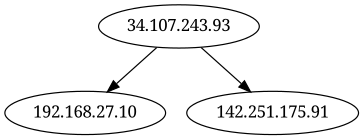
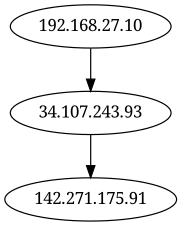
  digraph {
    fontname="Noto Serif"
    node [fontname="Noto Serif" out_degree=0]
    edge [conn_state_partial=0.00 conn_state_rejected_reset=0.00 conn_state_suspicious=0.00 dst_port_type=0.00 fontname="Noto Serif" local_orig=1.00 local_resp=0.00 protocol_ICMP=0.00 protocol_TCP=1.00 protocol_UDP=0.00 protocol_UNKNOWN=0.00 service_DNS=0.00 service_FTP=0.00 service_HTTP=0.00 service_SSH=0.00 service_UNKNOWN=1.00 src_port_type=0.50]
    "192.168.27.10" [activity_score=1.00 degree=386 in_degree=0 out_degree=386 total_connections=386]
    "34.107.243.93" [activity_score=0.86 degree=19 in_degree=19 total_connections=19]
-   "142.251.175.91" [activity_score=0.19 degree=2 in_degree=2 total_connections=2]
-   "34.107.243.93" -> "192.168.27.10" [conn_state_other=1.00 conn_state_successful=0.00 history_length=0.40 orig_bytes=0.24 orig_ip_bytes=0.31 orig_pkts=0.05 resp_bytes=0.23 resp_ip_bytes=0.34 resp_pkts=0.08 timestamp_cos=-0.79 timestamp_sin=0.61]
+   "142.251.175.91" [activity_score=0.19 degree=2 in_degree=2 total_connections=2 label="142.271.175.91"]
+   "192.168.27.10" -> "34.107.243.93" [conn_state_other=1.00 conn_state_successful=0.00 history_length=0.40 orig_bytes=0.24 orig_ip_bytes=0.31 orig_pkts=0.05 resp_bytes=0.23 resp_ip_bytes=0.34 resp_pkts=0.08 timestamp_cos=-0.79 timestamp_sin=0.61]
    "34.107.243.93" -> "142.251.175.91" [conn_state_other=0.00 conn_state_successful=1.00 history_length=0.70 orig_bytes=0.91 orig_ip_bytes=0.93 orig_pkts=0.55 resp_bytes=1.09 resp_ip_bytes=1.10 resp_pkts=0.59 timestamp_cos=-0.72 timestamp_sin=0.69]
  }
